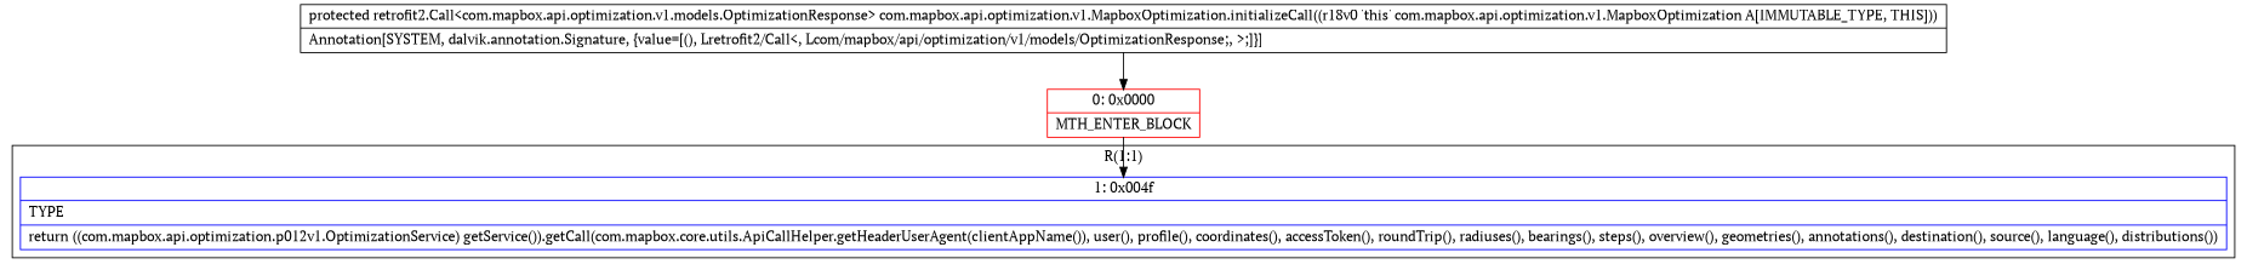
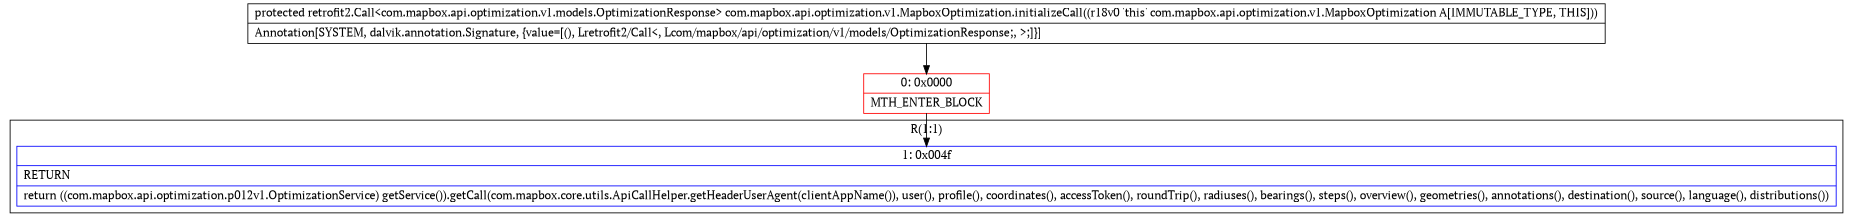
  digraph {
    fontname="PT Serif"
    node [shape=record fontname="PT Serif"]
    edge [fontname="PT Serif"]
-   n1 [color=blue label="{1\:\ 0x004f|TYPE\l|return ((com.mapbox.api.optimization.p012v1.OptimizationService) getService()).getCall(com.mapbox.core.utils.ApiCallHelper.getHeaderUserAgent(clientAppName()), user(), profile(), coordinates(), accessToken(), roundTrip(), radiuses(), bearings(), steps(), overview(), geometries(), annotations(), destination(), source(), language(), distributions())\l}"]
+   n1 [color=blue label="{1\:\ 0x004f|RETURN\l|return ((com.mapbox.api.optimization.p012v1.OptimizationService) getService()).getCall(com.mapbox.core.utils.ApiCallHelper.getHeaderUserAgent(clientAppName()), user(), profile(), coordinates(), accessToken(), roundTrip(), radiuses(), bearings(), steps(), overview(), geometries(), annotations(), destination(), source(), language(), distributions())\l}"]
    n2 [color=red label="{0\:\ 0x0000|MTH_ENTER_BLOCK\l}"]
    n3 [label="{protected retrofit2.Call\<com.mapbox.api.optimization.v1.models.OptimizationResponse\> com.mapbox.api.optimization.v1.MapboxOptimization.initializeCall((r18v0 'this' com.mapbox.api.optimization.v1.MapboxOptimization A[IMMUTABLE_TYPE, THIS]))  | Annotation[SYSTEM, dalvik.annotation.Signature, \{value=[(), Lretrofit2\/Call\<, Lcom\/mapbox\/api\/optimization\/v1\/models\/OptimizationResponse;, \>;]\}]\l}"]
    subgraph cluster_1 {
      label="R(1:1)"
      n1
    }
    n2 -> n1
    n3 -> n2
  }
